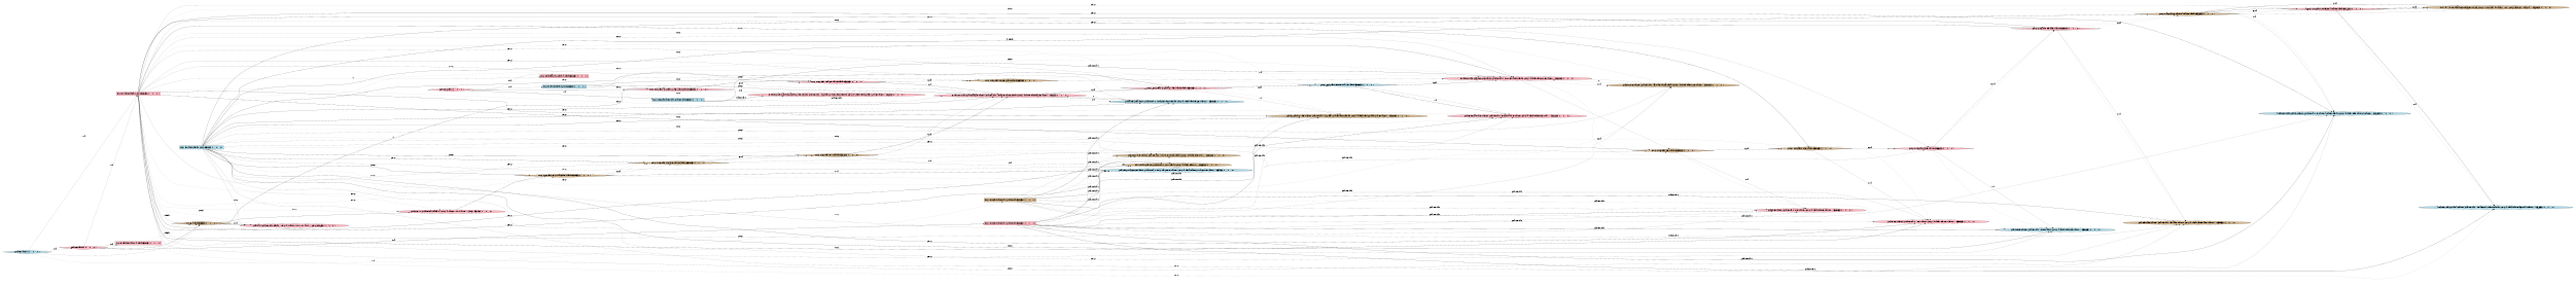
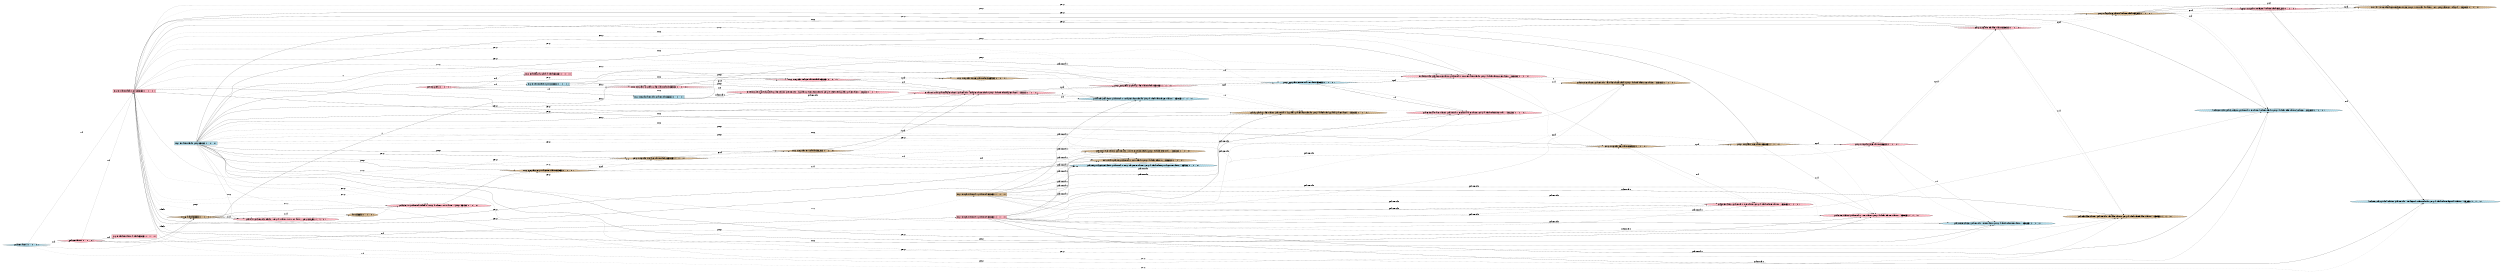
  digraph {
    fontname="DejaVu Sans Mono"
    rankdir=LR
    node [fillcolor=lightpink fontname="DejaVu Sans Mono" shape=ellipse style=filled]
    edge [arrowhead=dot fontname="DejaVu Sans Mono" style=dashed]
    n1 [fillcolor=lightblue label="actual instanceof ExistsSubqueryExpression@@@23@@@['1', '1', '0']" shape=diamond]
    n2 [label="assertExistsSubqueryExpression(assertContext,(ExistsSubqueryExpression)actual,expected.getExistsSubquery())@@@24@@@['1', '1', '0']"]
    n3 [label="ExpressionAssert.assertCommonExpression(assertContext,(CommonExpressionSegment)actual,expected.getCommonExpression())@@@10@@@['1', '1', '1']"]
    n4 [fillcolor=tan label="assertCommonExpression(assertContext,(ComplexExpressionSegment)actual,expected.getCommonExpression())@@@27@@@['1', '1', '0']"]
    n5 [fillcolor=tan label="actual instanceof InExpression@@@29@@@['1', '1', '0']" shape=diamond]
    n6 [label="final ExpectedCallParameter expected@@@2@@@['0', '0', '1']" shape=box]
    n7 [label="ExpressionAssert.assertLiteralExpression(assertContext,(LiteralExpressionSegment)actual,expected.getLiteralExpression())@@@7@@@['1', '1', '1']"]
    n8 [label="actual instanceof ParameterMarkerExpressionSegment@@@20@@@['1', '1', '0']" shape=diamond]
    n9 [fillcolor=lightblue label="assertLiteralExpression(assertContext,(LiteralExpressionSegment)actual,expected.getLiteralExpression())@@@18@@@['1', '1', '0']"]
    n10 [fillcolor=tan label="assertParameterMarkerExpression(assertContext,(ParameterMarkerExpressionSegment)actual,expected.getParameterMarkerExpression())@@@21@@@['1', '1', '0']"]
    n11 [fillcolor=tan label="throw new UnsupportedOperationException(String.format(\"Unsupported expression : %s.\",actual.getClass().getName()))@@@48@@@['1', '1', '0']"]
    n12 [label="final ExpressionSegment actual@@@2@@@['1', '1', '0']" shape=box]
    n13 [fillcolor=lightblue label="ProjectionAssert.assertProjection(assertContext,(AggregationProjectionSegment)actual,expected.getAggregationProjection())@@@45@@@['0', '1', '0']"]
    n14 [fillcolor=tan label="actual instanceof ExpressionProjectionSegment@@@41@@@['1', '1', '0']" shape=diamond]
    n15 [label="actual instanceof AggregationProjectionSegment@@@44@@@['0', '1', '0']" shape=diamond]
    n16 [fillcolor=tan label="null == expected@@@3@@@['1', '1', '0']" shape=diamond]
    n17 [label="actual instanceof BetweenExpression@@@38@@@['1', '1', '0']" shape=diamond]
    n18 [fillcolor=tan label="actual instanceof BinaryOperationExpression@@@8@@@['1', '1', '0']" shape=diamond]
    n19 [fillcolor=tan label="actual instanceof SubqueryExpressionSegment@@@11@@@['1', '1', '0']" shape=diamond]
    n20 [fillcolor=tan label="ColumnAssert.assertIs(assertContext,(ColumnSegment)actual,expected.getColumn())@@@15@@@['1', '1', '0']"]
    n21 [label="actual instanceof ListExpression@@@35@@@['1', '1', '0']" shape=diamond]
    n22 [fillcolor=lightblue label="assertBinaryOperationExpression(assertContext,(BinaryOperationExpression)actual,expected.getBinaryOperationExpression())@@@9@@@['1', '1', '0']"]
    n23 [label="assertNotExpression(assertContext,(NotExpression)actual,expected.getNotExpression())@@@33@@@['1', '1', '0']"]
    n24 [label="assertNull(assertContext.getText(\"Actual expression should not exist.\"),actual)@@@4@@@['1', '1', '0']"]
    n25 [fillcolor=lightblue label="assertListExpression(assertContext,(ListExpression)actual,expected.getListExpression())@@@36@@@['1', '1', '0']"]
    n26 [fillcolor=tan label="assertSubqueryExpression(assertContext,(SubqueryExpressionSegment)actual,expected.getSubquery())@@@12@@@['1', '1', '0']"]
    n27 [label="assertNotNull(assertContext.getText(\"Actual expression should exist.\"),actual)@@@7@@@['1', '1', '0']"]
    n28 [fillcolor=tan label="assertBetweenExpression(assertContext,(BetweenExpression)actual,expected.getBetweenExpression())@@@39@@@['1', '1', '0']"]
    n29 [fillcolor=lightblue label="ProjectionAssert.assertProjection(assertContext,(ExpressionProjectionSegment)actual,expected.getExpressionProjection())@@@42@@@['1', '1', '0']"]
    n30 [label="assertInExpression(assertContext,(InExpression)actual,expected.getInExpression())@@@30@@@['1', '1', '0']"]
    n31 [fillcolor=tan label="actual instanceof NotExpression@@@32@@@['1', '1', '0']" shape=diamond]
    n32 [fillcolor=tan label="actual instanceof ColumnSegment@@@14@@@['1', '1', '0']" shape=diamond]
    n33 [label="actual instanceof ParameterMarkerExpressionSegment@@@3@@@['0', '0', '1']" shape=diamond]
+   n34 [fillcolor=tan label="return@@@5@@@['1', '1', '0']"]
    n35 [fillcolor=lightblue label="final ExpressionSegment actual@@@2@@@['0', '0', '1']" shape=box]
    n36 [label="ExpressionAssert.assertParameterMarkerExpression(assertContext,(ParameterMarkerExpressionSegment)actual,expected.getParameterMarkerExpression())@@@4@@@['0', '0', '1']"]
    n37 [fillcolor=tan label="actual instanceof CommonExpressionSegment@@@9@@@['0', '0', '1']" shape=diamond]
    n38 [label="actual instanceof LiteralExpressionSegment@@@6@@@['0', '0', '1']" shape=diamond]
    n39 [fillcolor=lightblue label="assertExpression['1', '0', '0']" shape=diamond]
    n40 [fillcolor=tan label="final SQLCaseAssertContext assertContext@@@2@@@['1', '0', '0']" shape=box]
    n41 [label="assertExpression['0', '1', '0']" shape=diamond]
    n42 [fillcolor=lightblue label="final ExpressionSegment actual@@@2@@@['1', '0', '0']" shape=box]
    n43 [label="assertParameter['0', '0', '1']" shape=diamond]
    n44 [fillcolor=lightblue label="final SQLCaseAssertContext assertContext@@@2@@@['0', '0', '1']" shape=box]
    n45 [label="final ExpectedExpression expected@@@2@@@['0', '1', '0']" shape=box]
    n46 [label="final SQLCaseAssertContext assertContext@@@2@@@['0', '1', '0']" shape=box]
    n1 -> n2
    n1 -> n2 [label=true style=solid]
    n1 -> n3 [style=dotted]
    n1 -> n3 [label=false style=solid]
    n3 -> n4 [arrowhead=diamond label=true style=dotted]
    n3 -> n4
    n3 -> n5 [arrowhead=diamond label=false style=dotted]
    n3 -> n5 [arrowhead=diamond]
    n4 -> n3 [arrowhead=diamond label=0 style=dotted]
    n5 -> n30 [label=true]
    n5 -> n30 [style=dotted]
    n5 -> n31 [arrowhead=diamond label=false style=dotted]
    n5 -> n31
    n7 -> n8 [arrowhead=diamond label=false style=solid]
    n7 -> n8 [arrowhead=diamond]
    n7 -> n9 [style=solid]
    n7 -> n9 [label=true style=dotted]
    n8 -> n1 [arrowhead=diamond style=solid]
    n8 -> n1 [label=false style=dotted]
    n8 -> n10 [label=true]
    n8 -> n10 [arrowhead=diamond style=dotted]
    n9 -> n7 [label=0]
    n12 -> n1 [arrowhead=diamond label=actual style=dotted]
    n12 -> n2 [label=actual style=dotted]
    n12 -> n3 [arrowhead=diamond label=actual]
    n12 -> n4 [label=actual style=dotted]
    n12 -> n5 [arrowhead=diamond label=actual style=solid]
    n12 -> n6 [label=0]
    n12 -> n7 [label=actual]
    n12 -> n8 [label=actual]
    n12 -> n9 [arrowhead=diamond label=actual]
    n12 -> n10 [label=actual style=solid]
    n12 -> n13 [label=actual style=dotted]
    n12 -> n14 [label=actual style=dotted]
    n12 -> n15 [label=actual]
    n12 -> n16 [arrowhead=diamond label=expected]
    n12 -> n17 [arrowhead=diamond label=actual style=solid]
    n12 -> n18 [arrowhead=diamond label=actual style=dotted]
    n12 -> n19 [label=actual]
    n12 -> n20 [label=actual style=solid]
    n12 -> n21 [arrowhead=diamond label=actual]
    n12 -> n22 [label=actual style=solid]
    n12 -> n23 [arrowhead=diamond label=actual style=solid]
    n12 -> n24 [label=actual style=dotted]
    n12 -> n25 [label=actual]
    n12 -> n26 [arrowhead=diamond label=actual style=dotted]
    n12 -> n27 [arrowhead=diamond label=actual style=dotted]
    n12 -> n28 [arrowhead=diamond label=actual]
    n12 -> n29 [label=actual style=solid]
    n12 -> n30 [label=actual]
    n12 -> n31 [arrowhead=diamond label=actual style=solid]
    n14 -> n11
    n14 -> n11 [label=false style=solid]
    n14 -> n15 [arrowhead=diamond style=solid]
    n14 -> n15 [label=false]
    n14 -> n29 [arrowhead=diamond label=true style=dotted]
    n14 -> n29 [arrowhead=diamond]
    n15 -> n11 [label=false style=solid]
    n15 -> n11 [arrowhead=diamond style=solid]
    n15 -> n13 [arrowhead=diamond label=true style=dotted]
    n15 -> n13 [style=solid]
    n16 -> n24 [arrowhead=diamond label=true style=solid]
    n16 -> n24 [style=solid]
    n16 -> n27 [style=solid]
    n16 -> n33 [arrowhead=diamond label=0 style=solid]
+   n16 -> n34 [label=true]
    n17 -> n14 [style=dotted]
    n17 -> n14 [arrowhead=diamond label=false style=dotted]
    n17 -> n28 [style=dotted]
    n17 -> n28 [label=true]
    n18 -> n19 [arrowhead=diamond style=dotted]
    n18 -> n19 [arrowhead=diamond label=false]
    n18 -> n22 [arrowhead=diamond label=true style=solid]
    n18 -> n22 [style=dotted]
    n19 -> n26 [arrowhead=diamond]
    n19 -> n26 [label=true style=dotted]
    n19 -> n32 [arrowhead=diamond]
    n19 -> n32 [label=false]
    n21 -> n17 [arrowhead=diamond style=dotted]
    n21 -> n17 [label=false]
    n21 -> n25 [arrowhead=diamond style=dotted]
    n21 -> n25 [arrowhead=diamond label=true]
+   n24 -> n34
    n27 -> n18 [arrowhead=diamond style=solid]
    n31 -> n21 [arrowhead=diamond]
    n31 -> n21 [label=false]
    n31 -> n23 [style=dotted]
    n31 -> n23 [label=true]
    n32 -> n7 [label=false style=solid]
    n32 -> n7
    n32 -> n20 [arrowhead=diamond label=true]
    n32 -> n20 [style=dotted]
    n33 -> n36 [arrowhead=diamond label=true style=dotted]
    n33 -> n36 [style=dotted]
    n33 -> n38 [arrowhead=diamond label=false style=dotted]
    n33 -> n38 [arrowhead=diamond style=solid]
+   n34 -> n27
    n35 -> n3 [label=actual style=dotted]
    n35 -> n7 [arrowhead=diamond label=actual style=solid]
    n35 -> n33 [label=actual style=dotted]
    n35 -> n36 [label=actual style=dotted]
    n35 -> n37 [label=actual]
    n35 -> n38 [label=actual style=solid]
    n37 -> n3 [arrowhead=diamond label=true style=dotted]
    n37 -> n3
    n38 -> n7 [label=true style=solid]
    n38 -> n7 [style=dotted]
    n38 -> n37 [label=false style=dotted]
    n38 -> n37 [style=dotted]
    n39 -> n12 [label=true]
    n39 -> n16 [arrowhead=diamond]
    n39 -> n40 [label=true style=dotted]
    n39 -> n41 [label=true style=dotted]
    n40 -> n2 [arrowhead=diamond label=assertContext style=solid]
    n40 -> n4 [arrowhead=diamond label=assertContext style=dotted]
    n40 -> n9 [arrowhead=diamond label=assertContext style=solid]
    n40 -> n10 [label=assertContext style=dotted]
    n40 -> n20 [label=assertContext]
    n40 -> n22 [label=assertContext style=dotted]
    n40 -> n23 [arrowhead=diamond label=assertContext]
    n40 -> n25 [label=assertContext style=dotted]
    n40 -> n26 [arrowhead=diamond label=assertContext]
    n40 -> n28 [label=assertContext style=solid]
    n40 -> n29 [arrowhead=diamond label=assertContext]
    n40 -> n30 [arrowhead=diamond label=assertContext]
    n41 -> n12 [label=true]
    n41 -> n16 [style=solid]
    n41 -> n45 [label=true style=solid]
    n41 -> n46 [arrowhead=diamond label=true style=solid]
    n42 -> n1 [arrowhead=diamond label=actual style=dotted]
    n42 -> n2 [label=actual style=dotted]
    n42 -> n3 [label=actual style=solid]
    n42 -> n4 [label=actual]
    n42 -> n5 [label=actual]
    n42 -> n7 [arrowhead=diamond label=actual style=solid]
    n42 -> n8 [label=actual style=solid]
    n42 -> n9 [label=actual style=solid]
    n42 -> n10 [label=actual style=solid]
    n42 -> n14 [label=actual style=solid]
-   n42 -> n17 [arrowhead=diamond label=expected style=solid]
+   n42 -> n17 [arrowhead=diamond label=actual style=solid]
    n42 -> n18 [arrowhead=diamond label=actual style=solid]
    n42 -> n19 [label=actual style=solid]
    n42 -> n20 [arrowhead=diamond label=actual]
    n42 -> n21 [arrowhead=diamond label=actual]
    n42 -> n22 [label=actual style=dotted]
    n42 -> n23 [arrowhead=diamond label=actual style=solid]
    n42 -> n24 [label=actual]
    n42 -> n25 [label=actual style=solid]
    n42 -> n26 [arrowhead=diamond label=actual style=dotted]
    n42 -> n27 [arrowhead=diamond label=actual style=dotted]
    n42 -> n28 [arrowhead=diamond label=actual]
    n42 -> n29 [label=actual]
    n42 -> n30 [label=actual]
    n42 -> n31 [label=actual style=dotted]
    n42 -> n32 [arrowhead=diamond label=actual style=solid]
    n43 -> n6 [arrowhead=diamond label=true]
    n43 -> n33 [arrowhead=diamond style=solid]
    n43 -> n35 [label=true]
    n43 -> n44 [label=true style=solid]
    n44 -> n3 [label=assertContext style=solid]
    n44 -> n7 [label=assertContext]
    n44 -> n36 [label=assertContext style=solid]
    n45 -> n16 [label=expected style=dotted]
    n46 -> n2 [label=assertContext]
    n46 -> n4 [label=assertContext]
    n46 -> n9 [arrowhead=diamond label=assertContext style=dotted]
    n46 -> n10 [arrowhead=diamond label=assertContext style=solid]
    n46 -> n13 [arrowhead=diamond label=assertContext style=solid]
    n46 -> n20 [label=assertContext style=solid]
    n46 -> n22 [label=assertContext style=dotted]
    n46 -> n23 [arrowhead=diamond label=assertContext]
    n46 -> n25 [label=assertContext style=solid]
    n46 -> n26 [arrowhead=diamond label=assertContext style=dotted]
    n46 -> n28 [label=assertContext]
    n46 -> n29 [arrowhead=diamond label=assertContext style=solid]
    n46 -> n30 [label=assertContext style=solid]
  }
